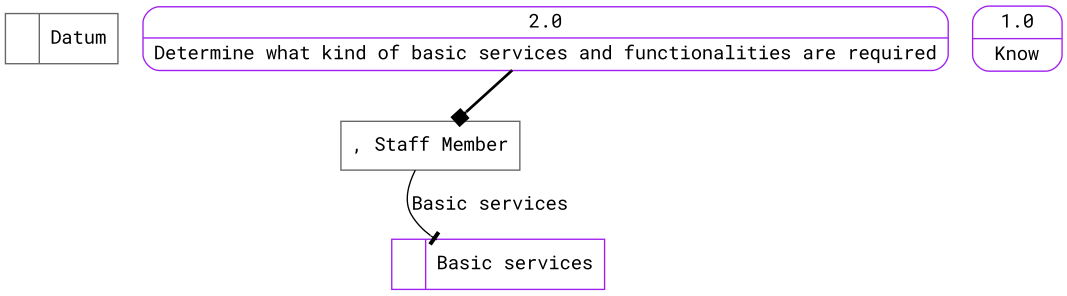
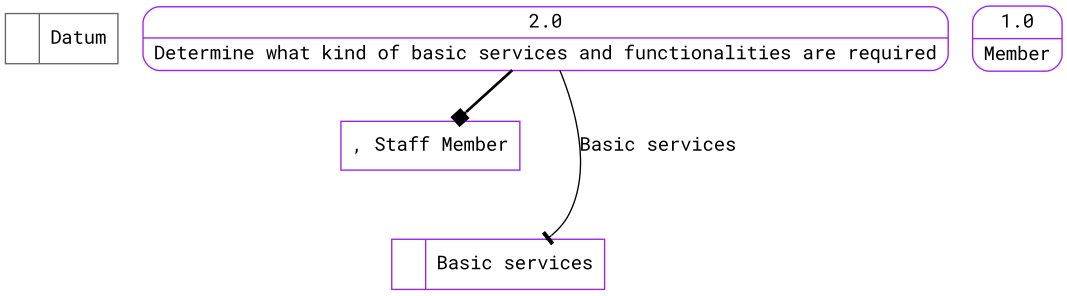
  digraph {
    fontname="Roboto Mono"
    node [color=purple fontname="Roboto Mono" shape=record]
    edge [fontname="Roboto Mono"]
    n1 [color=gray40 label="<f0>  |<f1> Datum "]
-   n2 [color=gray40 label=", Staff Member" shape=box]
+   n2 [label=", Staff Member" shape=box]
    n3 [label="{<f0> 2.0|<f1> Determine what kind of basic services and functionalities are required }" shape=Mrecord]
    n4 [label="<f0>  |<f1> Basic services "]
-   n5 [label="{<f0> 1.0|<f1> Know }" shape=Mrecord]
+   n5 [label="{<f0> 1.0|<f1> Member }" shape=Mrecord]
    n3 -> n2 [arrowhead=box style=bold]
-   n2 -> n4 [arrowhead=tee label="Basic services" style=solid]
+   n3 -> n4 [arrowhead=tee label="Basic services" style=solid]
  }
